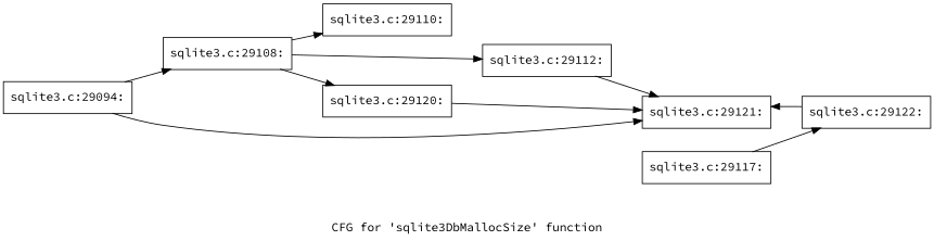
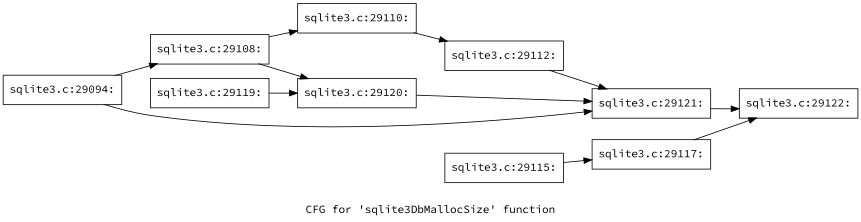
  digraph {
    fontname="Source Code Pro"
    label="CFG for 'sqlite3DbMallocSize' function"
    rankdir=LR
    node [fontname="Source Code Pro" shape=record]
    edge [fontname="Source Code Pro"]
    n1 [label="{sqlite3.c:29094:}"]
    n2 [label="{sqlite3.c:29108:}"]
    n3 [label="{sqlite3.c:29121:}"]
    n4 [label="{sqlite3.c:29110:}"]
    n5 [label="{sqlite3.c:29120:}"]
    n6 [label="{sqlite3.c:29122:}"]
    n7 [label="{sqlite3.c:29112:}"]
+   n8 [label="{sqlite3.c:29115:}"]
    n9 [label="{sqlite3.c:29117:}"]
+   n10 [label="{sqlite3.c:29119:}"]
    n1 -> n2
    n1 -> n3
    n2 -> n4
    n2 -> n5
-   n6 -> n3
-   n2 -> n7
+   n3 -> n6
+   n4 -> n7
    n5 -> n3
    n7 -> n3
+   n8 -> n9
    n9 -> n6
+   n10 -> n5
  }
